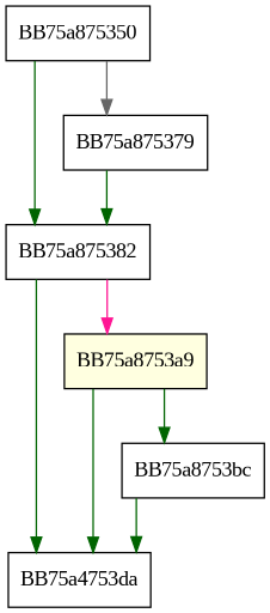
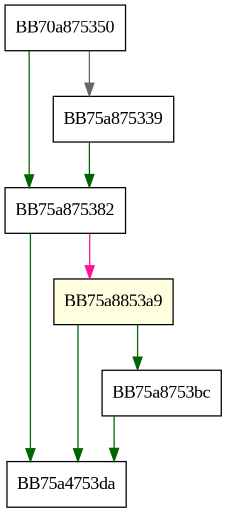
  digraph {
    fontname="Liberation Serif"
    splines=ortho
    node [fillcolor=white fontname="Liberation Serif" shape=box style=filled]
    edge [color=darkgreen fontname="Liberation Serif"]
-   BB75a875350
+   BB75a875350 [label=BB70a875350]
    BB75a875382
-   BB75a875379
+   BB75a875379 [label=BB75a875339]
    n4 [label=BB75a4753da]
-   BB75a8753a9 [fillcolor=lightyellow]
+   BB75a8753a9 [fillcolor=lightyellow label=BB75a8853a9]
    BB75a8753bc
    BB75a875350 -> BB75a875382
    BB75a875350 -> BB75a875379 [color=gray40]
    BB75a875382 -> n4
    BB75a875382 -> BB75a8753a9 [color=deeppink]
    BB75a875379 -> BB75a875382
    BB75a8753a9 -> n4
    BB75a8753a9 -> BB75a8753bc
    BB75a8753bc -> n4
  }
